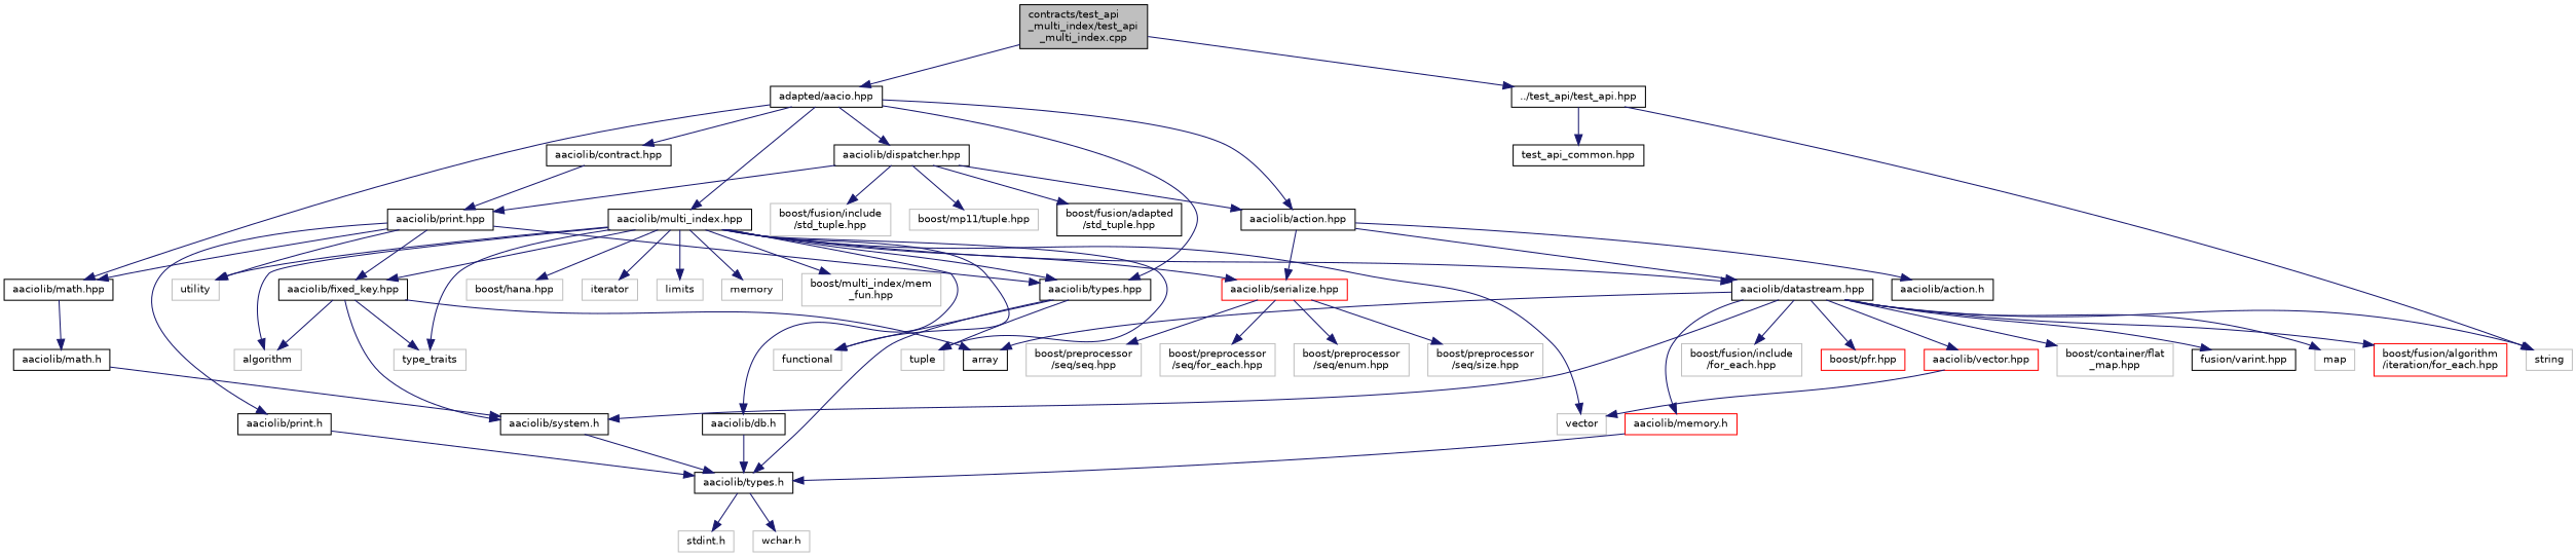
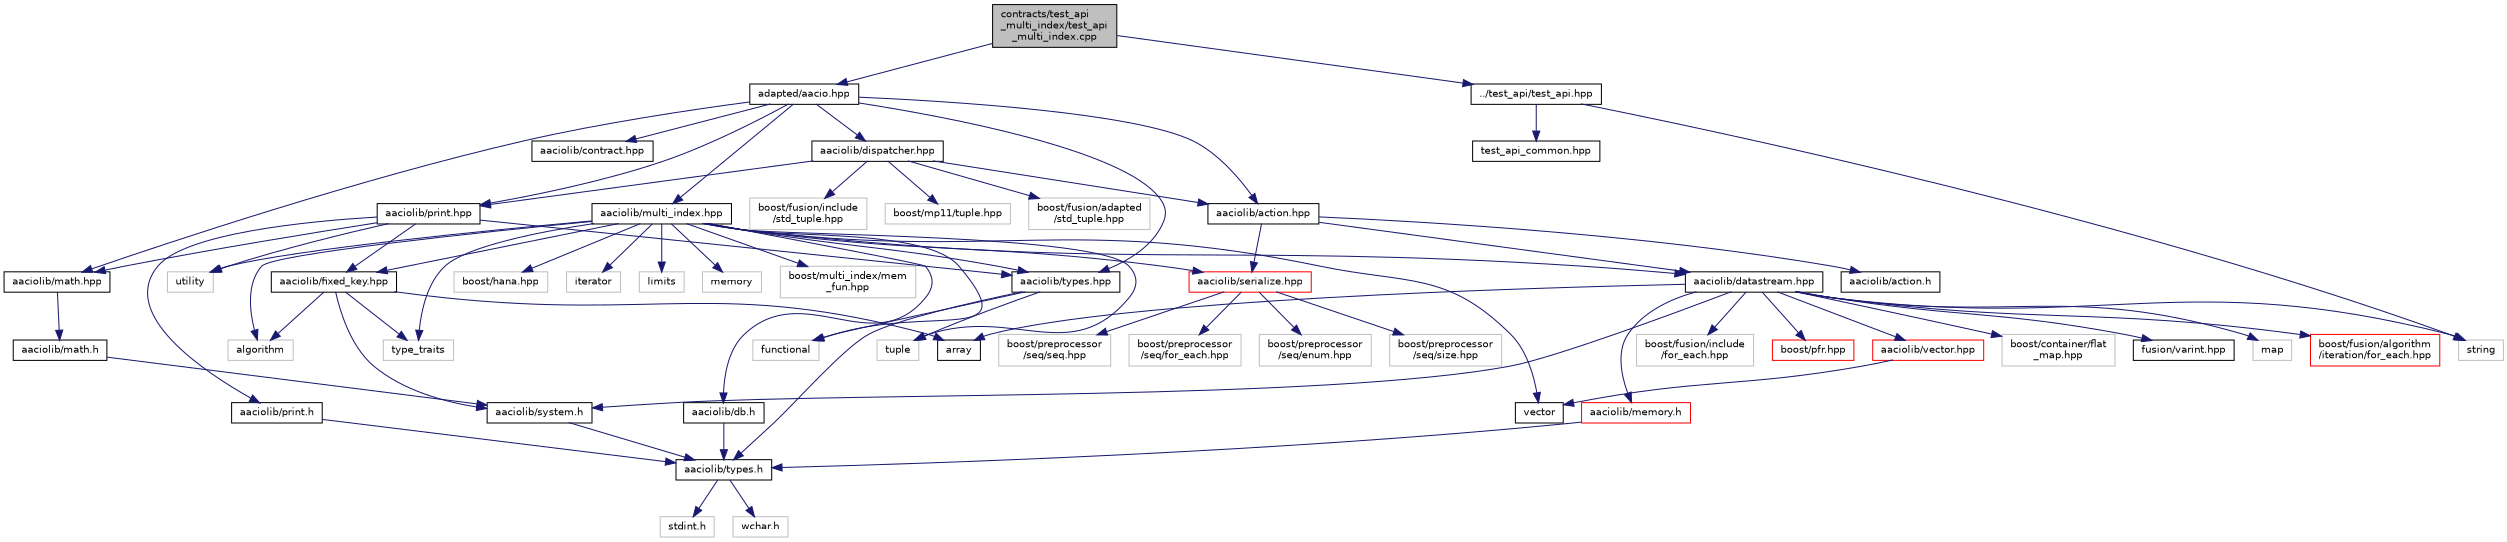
  digraph {
    node [color=grey75 fillcolor=white fontname=Helvetica fontsize=10 shape=record style=filled]
    edge [color=midnightblue fontname=Helvetica fontsize=10 labelfontname=Helvetica labelfontsize=10 style=solid]
    n1 [color=black fillcolor=grey75 fontcolor=black height=0.2 label="contracts/test_api\l_multi_index/test_api\l_multi_index.cpp" width=0.4]
    n2 [color=black height=0.2 label="adapted/aacio.hpp" width=0.4]
    n3 [color=black height=0.2 label="../test_api/test_api.hpp" width=0.4]
    n4 [color=black height=0.2 label="aaciolib/types.hpp" width=0.4]
    n5 [color=black height=0.2 label="aaciolib/action.hpp" width=0.4]
    n6 [color=black height=0.2 label="aaciolib/print.hpp" width=0.4]
    n7 [color=black height=0.2 label="aaciolib/math.hpp" width=0.4]
    n8 [color=black height=0.2 label="aaciolib/multi_index.hpp" width=0.4]
    n9 [color=black height=0.2 label="aaciolib/dispatcher.hpp" width=0.4]
    n10 [color=black height=0.2 label="aaciolib/contract.hpp" width=0.4]
    n11 [height=0.2 label=string width=0.4]
    n12 [color=black height=0.2 label="test_api_common.hpp" width=0.4]
    n13 [color=black height=0.2 label="aaciolib/types.h" width=0.4]
    n14 [height=0.2 label=functional width=0.4]
    n15 [height=0.2 label=tuple width=0.4]
    n16 [color=black height=0.2 label="aaciolib/action.h" width=0.4]
    n17 [color=black height=0.2 label="aaciolib/datastream.hpp" width=0.4]
    n18 [color=red height=0.2 label="aaciolib/serialize.hpp" width=0.4]
    n19 [color=black height=0.2 label="aaciolib/print.h" width=0.4]
    n20 [color=black height=0.2 label="aaciolib/fixed_key.hpp" width=0.4]
    n21 [height=0.2 label=utility width=0.4]
    n22 [color=black height=0.2 label="aaciolib/math.h" width=0.4]
-   n23 [height=0.2 label=vector width=0.4]
+   n23 [color=black height=0.2 label=vector width=0.4]
    n24 [height=0.2 label=algorithm width=0.4]
    n25 [height=0.2 label=type_traits width=0.4]
    n26 [height=0.2 label="boost/hana.hpp" width=0.4]
    n27 [height=0.2 label=iterator width=0.4]
    n28 [height=0.2 label=limits width=0.4]
    n29 [height=0.2 label=memory width=0.4]
    n30 [height=0.2 label="boost/multi_index/mem\l_fun.hpp" width=0.4]
    n31 [color=black height=0.2 label="aaciolib/db.h" width=0.4]
-   n32 [color=black height=0.2 label="boost/fusion/adapted\l/std_tuple.hpp" width=0.4]
+   n32 [height=0.2 label="boost/fusion/adapted\l/std_tuple.hpp" width=0.4]
    n33 [height=0.2 label="boost/fusion/include\l/std_tuple.hpp" width=0.4]
    n34 [height=0.2 label="boost/mp11/tuple.hpp" width=0.4]
    n35 [height=0.2 label="stdint.h" width=0.4]
    n36 [height=0.2 label="wchar.h" width=0.4]
    n37 [color=black height=0.2 label="aaciolib/system.h" width=0.4]
    n38 [color=red height=0.2 label="aaciolib/memory.h" width=0.4]
    n39 [color=red height=0.2 label="aaciolib/vector.hpp" width=0.4]
    n40 [height=0.2 label="boost/container/flat\l_map.hpp" width=0.4]
    n41 [color=black height=0.2 label="fusion/varint.hpp" width=0.4]
    n42 [color=black height=0.2 label=array width=0.4]
    n43 [height=0.2 label=map width=0.4]
    n44 [color=red height=0.2 label="boost/fusion/algorithm\l/iteration/for_each.hpp" width=0.4]
    n45 [height=0.2 label="boost/fusion/include\l/for_each.hpp" width=0.4]
    n46 [color=red height=0.2 label="boost/pfr.hpp" width=0.4]
    n47 [height=0.2 label="boost/preprocessor\l/seq/for_each.hpp" width=0.4]
    n48 [height=0.2 label="boost/preprocessor\l/seq/enum.hpp" width=0.4]
    n49 [height=0.2 label="boost/preprocessor\l/seq/size.hpp" width=0.4]
    n50 [height=0.2 label="boost/preprocessor\l/seq/seq.hpp" width=0.4]
    n1 -> n2
    n1 -> n3
    n2 -> n4
    n2 -> n5
-   n10 -> n6
+   n2 -> n6
    n2 -> n7
    n2 -> n8
    n2 -> n9
    n2 -> n10
    n3 -> n11
    n3 -> n12
    n4 -> n13
    n4 -> n14
    n4 -> n15
    n5 -> n16
    n5 -> n17
    n5 -> n18
    n6 -> n4
    n6 -> n7
    n6 -> n19
    n6 -> n20
    n6 -> n21
    n7 -> n22
    n8 -> n4
    n8 -> n14
    n8 -> n15
    n8 -> n17
    n8 -> n18
    n8 -> n20
    n8 -> n21
    n8 -> n23
    n8 -> n24
    n8 -> n25
    n8 -> n26
    n8 -> n27
    n8 -> n28
    n8 -> n29
    n8 -> n30
    n8 -> n31
    n9 -> n5
    n9 -> n6
    n9 -> n32
    n9 -> n33
    n9 -> n34
    n13 -> n35
    n13 -> n36
    n17 -> n11
    n17 -> n37
    n17 -> n38
    n17 -> n39
    n17 -> n40
    n17 -> n41
    n17 -> n42
    n17 -> n43
    n17 -> n44
    n17 -> n45
    n17 -> n46
    n18 -> n47
    n18 -> n48
    n18 -> n49
    n18 -> n50
    n19 -> n13
    n20 -> n24
    n20 -> n25
    n20 -> n37
    n20 -> n42
    n22 -> n37
    n31 -> n13
    n37 -> n13
    n38 -> n13
    n39 -> n23
  }
